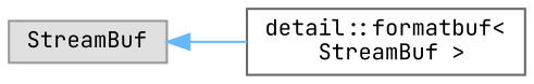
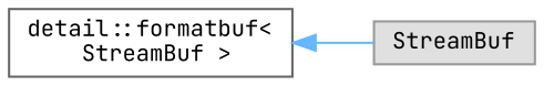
  digraph {
    rankdir=LR
    fontname="JetBrains Mono"
    node [fontname="JetBrains Mono" fontsize=10 shape=box style=filled]
    n1 [color=grey60 fillcolor="#E0E0E0" height=0.2 label=StreamBuf width=0.4]
    n2 [color=grey40 fillcolor=white height=0.2 label="detail::formatbuf\<\l StreamBuf \>" width=0.4]
-   n1 -> n2 [color=steelblue1 dir=back fontname="JetBrains Mono" fontsize=10 labelfontname=Helvetica labelfontsize=10 style=solid]
+   n2 -> n1 [color=steelblue1 dir=back fontname="JetBrains Mono" fontsize=10 labelfontname=Helvetica labelfontsize=10 style=solid]
  }
